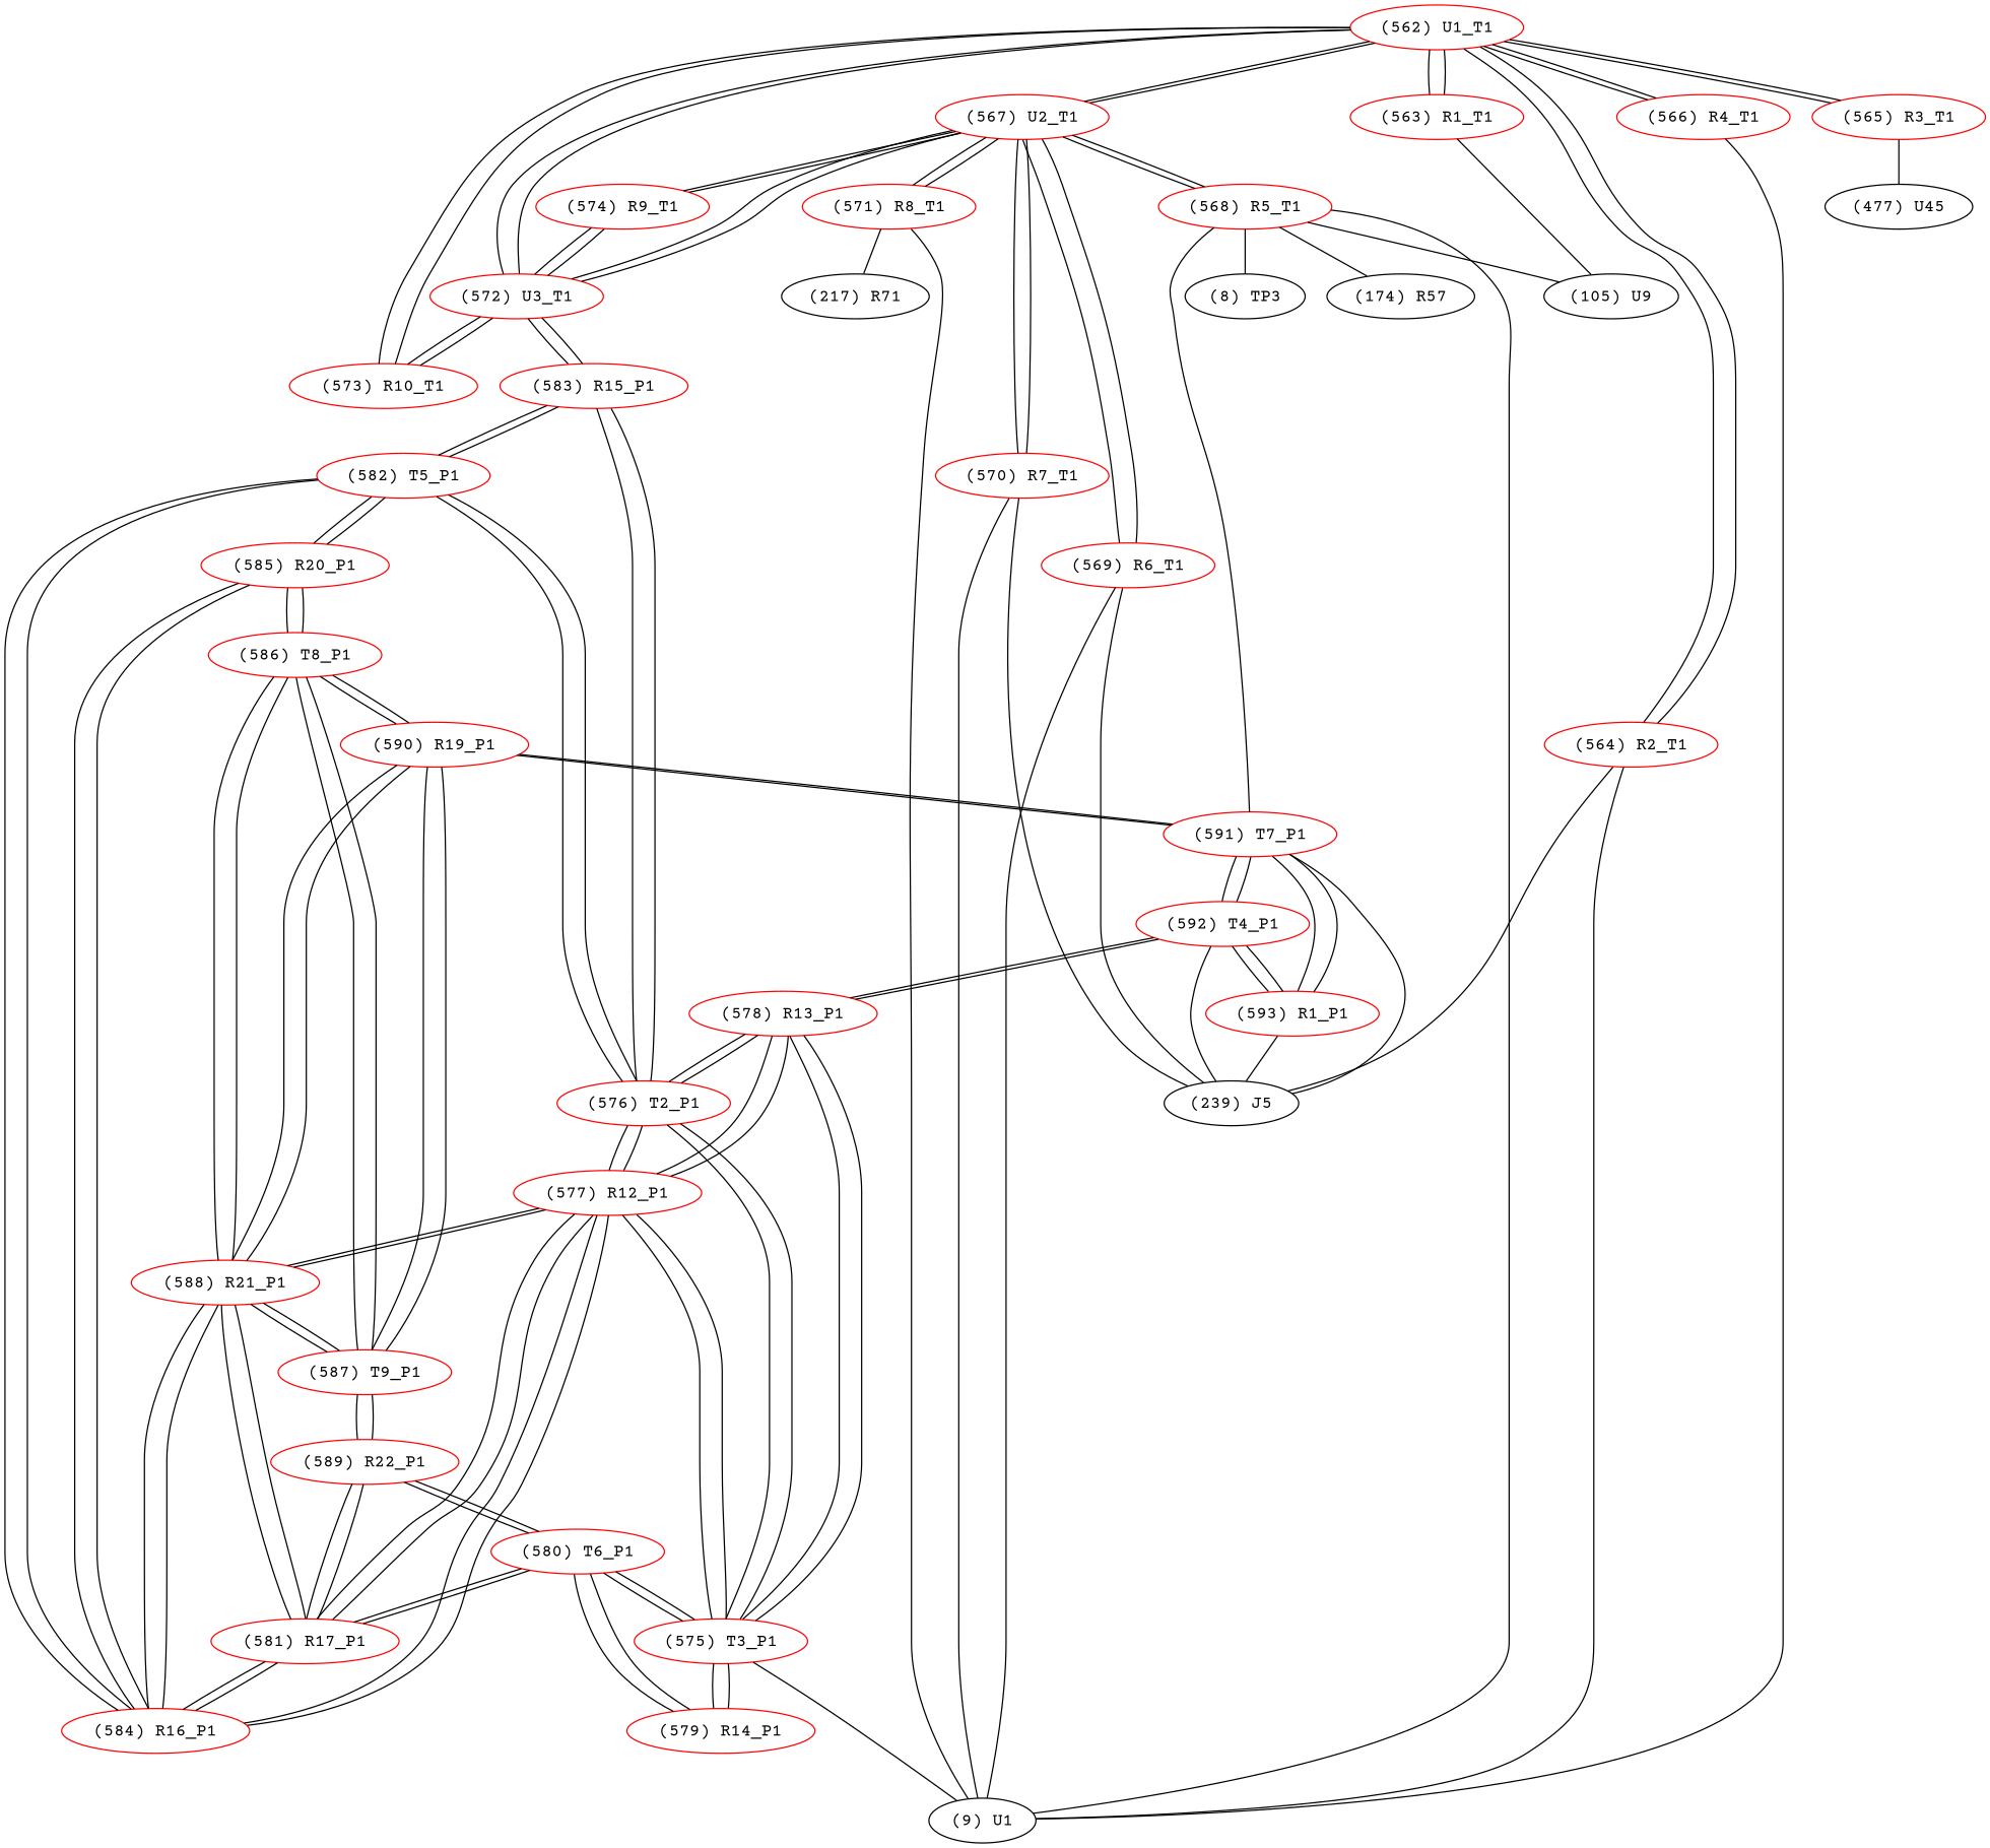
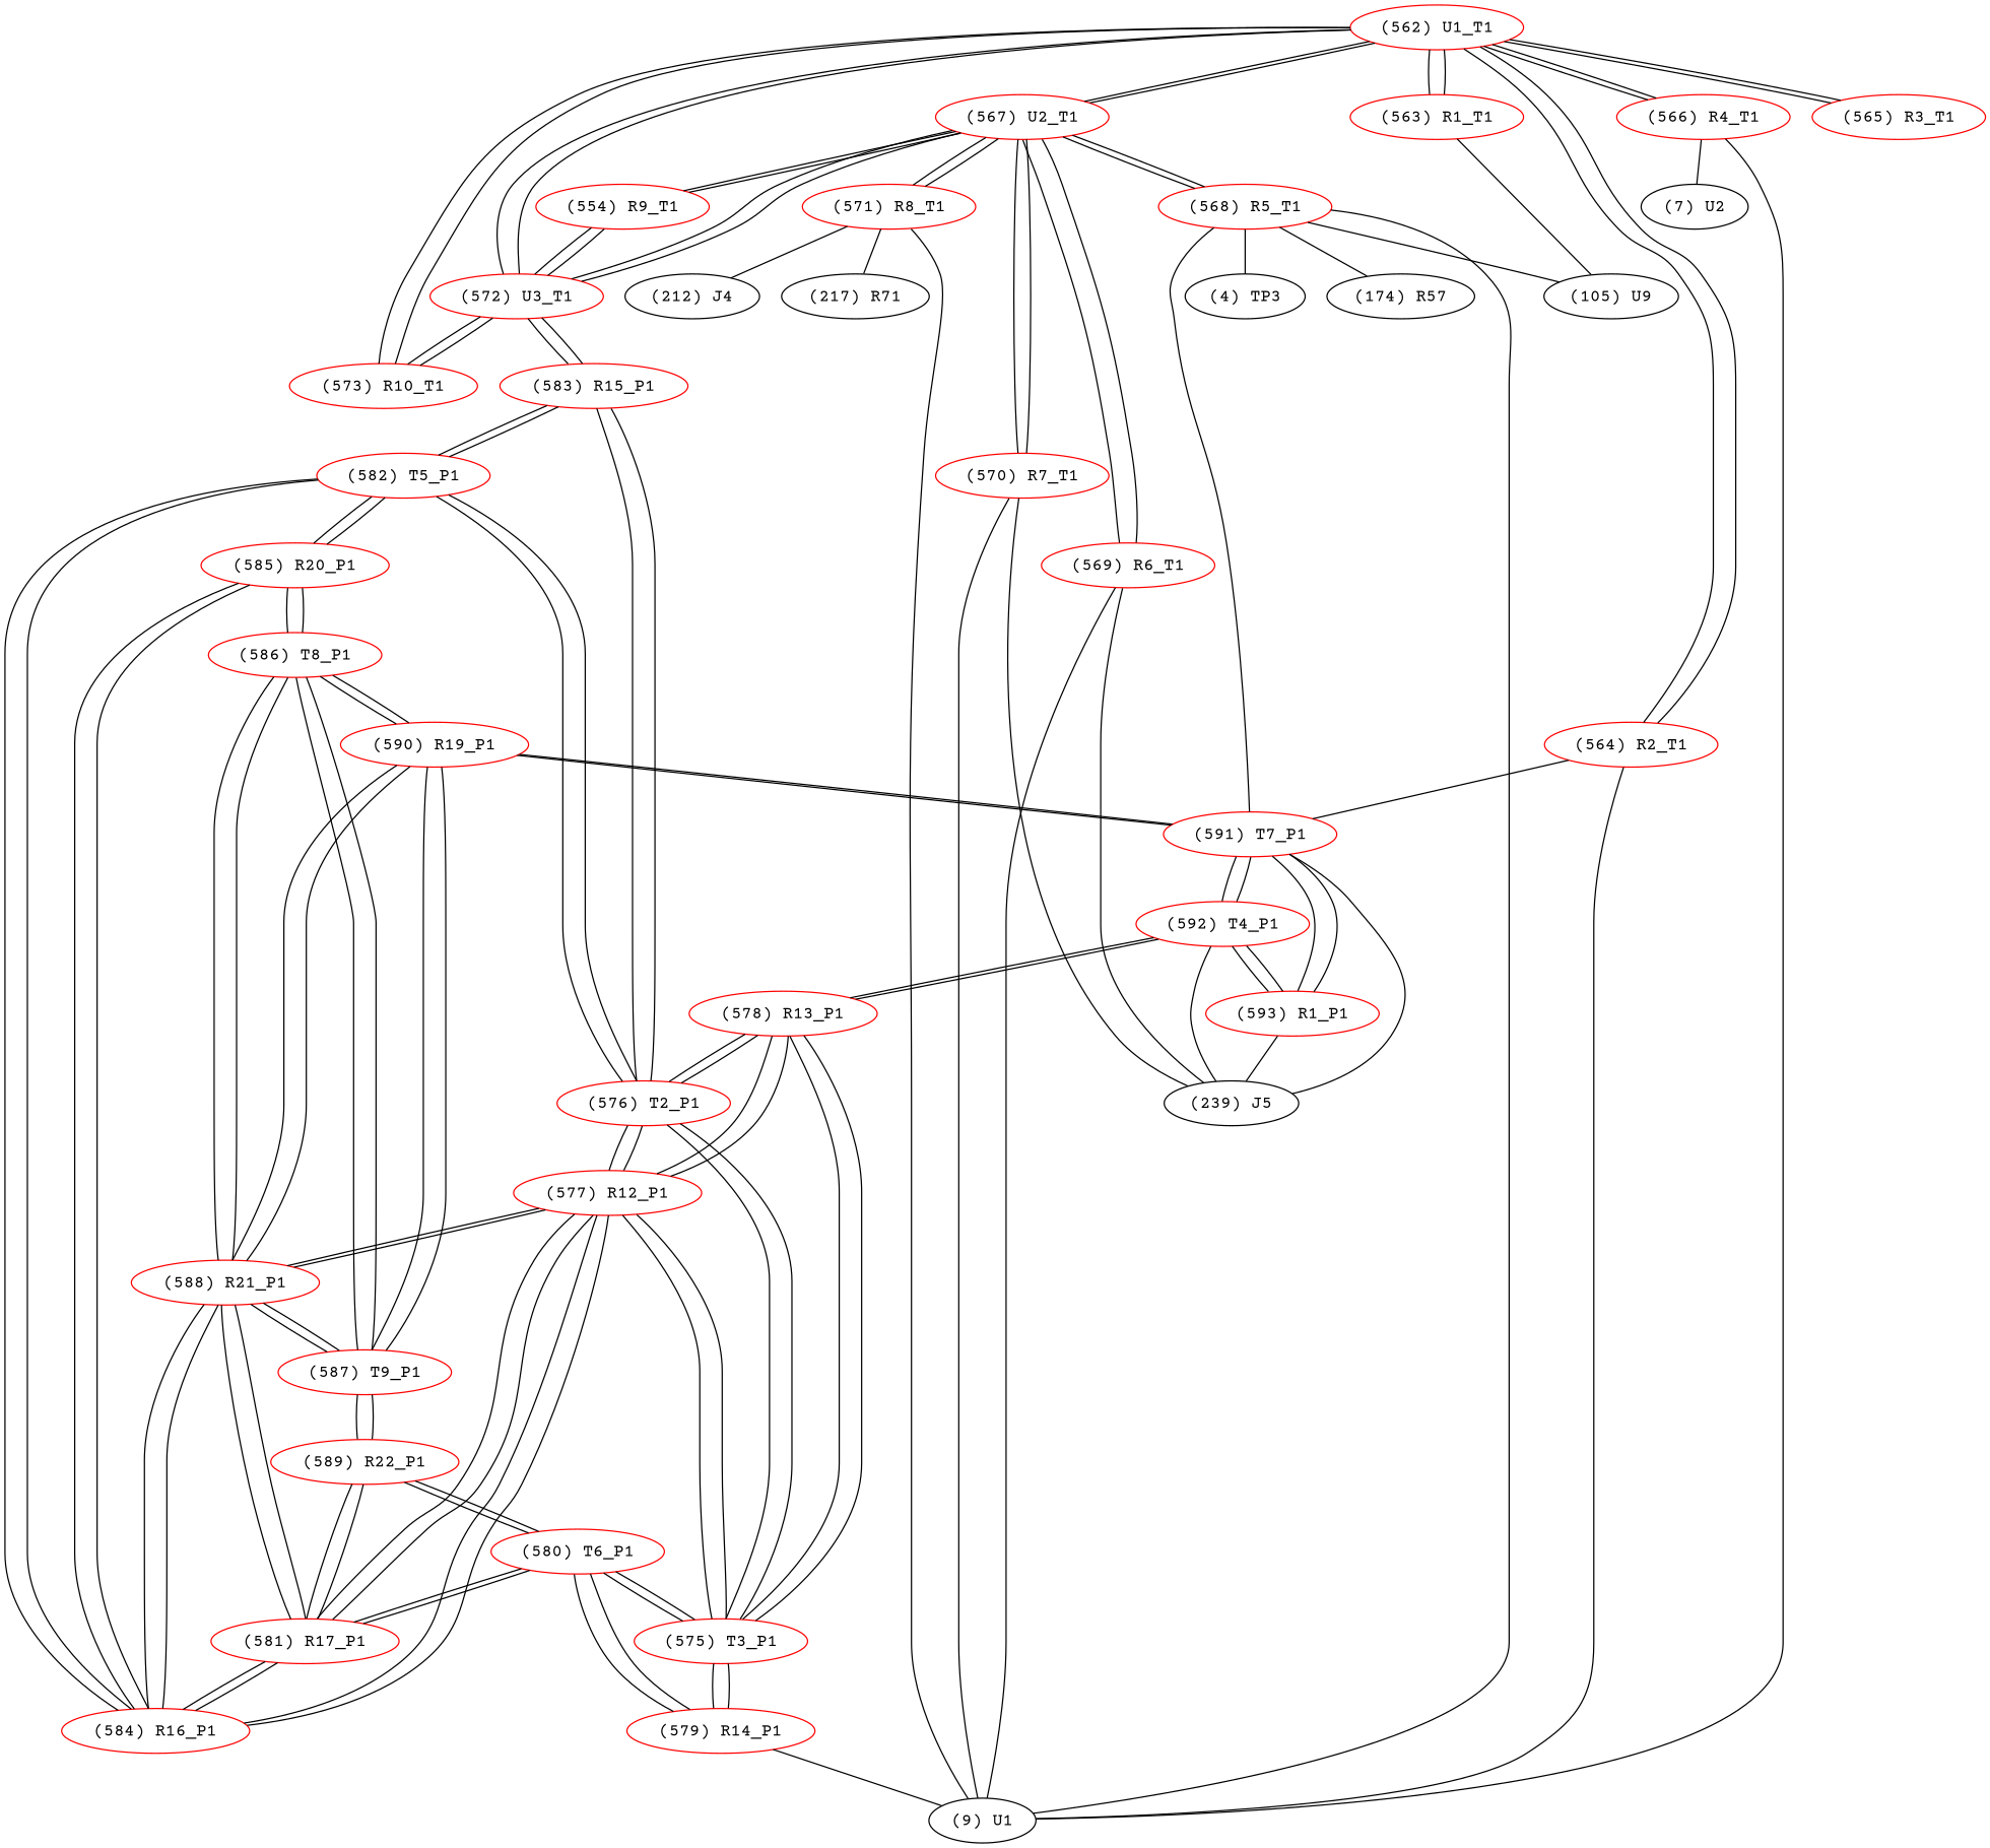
  graph {
    fontname="Courier Prime"
    node [color=red fontname="Courier Prime"]
    edge [fontname="Courier Prime"]
    n1 [label="(562) U1_T1"]
    n2 [label="(567) U2_T1"]
    n3 [label="(572) U3_T1"]
    n4 [label="(573) R10_T1"]
    n5 [label="(566) R4_T1"]
    n6 [label="(564) R2_T1"]
    n7 [label="(565) R3_T1"]
    n8 [label="(563) R1_T1"]
    n9 [label="(570) R7_T1"]
    n10 [label="(571) R8_T1"]
    n11 [label="(568) R5_T1"]
    n12 [label="(569) R6_T1"]
-   n13 [label="(574) R9_T1"]
+   n13 [label="(554) R9_T1"]
    n14 [label="(583) R15_P1"]
    n15 [label="(9) U1" color=""]
+   n16 [label="(7) U2" color=""]
    n17 [label="(239) J5" color=""]
-   n18 [label="(477) U45" color=""]
    n19 [label="(105) U9" color=""]
+   n20 [label="(212) J4" color=""]
    n21 [label="(217) R71" color=""]
-   n22 [label="(8) TP3" color=""]
+   n22 [label="(4) TP3" color=""]
    n23 [label="(174) R57" color=""]
    n24 [label="(591) T7_P1"]
    n25 [label="(576) T2_P1"]
    n26 [label="(582) T5_P1"]
    n27 [label="(575) T3_P1"]
    n28 [label="(578) R13_P1"]
    n29 [label="(577) R12_P1"]
    n30 [label="(584) R16_P1"]
    n31 [label="(585) R20_P1"]
    n32 [label="(579) R14_P1"]
    n33 [label="(580) T6_P1"]
    n34 [label="(581) R17_P1"]
    n35 [label="(589) R22_P1"]
    n36 [label="(592) T4_P1"]
    n37 [label="(588) R21_P1"]
    n38 [label="(587) T9_P1"]
    n39 [label="(593) R1_P1"]
    n40 [label="(586) T8_P1"]
    n41 [label="(590) R19_P1"]
    n1 -- n2
    n1 -- n3
    n1 -- n4
    n1 -- n5
    n1 -- n6
    n1 -- n7
    n1 -- n8
    n2 -- n1
    n2 -- n3
    n2 -- n9
    n2 -- n10
    n2 -- n11
    n2 -- n12
    n2 -- n13
    n3 -- n1
    n3 -- n2
    n3 -- n4
    n3 -- n13
    n3 -- n14
    n4 -- n1
    n4 -- n3
    n5 -- n1
    n5 -- n15
+   n5 -- n16
    n6 -- n1
    n6 -- n15
-   n6 -- n17
+   n6 -- n24
    n7 -- n1
-   n7 -- n18
    n8 -- n1
    n8 -- n19
    n9 -- n2
    n9 -- n15
    n9 -- n17
    n10 -- n2
    n10 -- n15
+   n10 -- n20
    n10 -- n21
    n11 -- n2
    n11 -- n15
    n11 -- n19
    n11 -- n22
    n11 -- n23
    n11 -- n24
    n12 -- n2
    n12 -- n15
    n12 -- n17
    n13 -- n2
    n13 -- n3
    n14 -- n3
    n14 -- n25
    n14 -- n26
    n24 -- n17
    n24 -- n36
    n24 -- n39
    n24 -- n41
    n25 -- n14
    n25 -- n26
    n25 -- n27
    n25 -- n28
    n25 -- n29
    n26 -- n14
    n26 -- n25
    n26 -- n30
    n26 -- n31
    n27 -- n25
    n27 -- n28
    n27 -- n29
    n27 -- n32
    n27 -- n33
    n28 -- n25
    n28 -- n27
    n28 -- n29
    n28 -- n36
    n29 -- n25
    n29 -- n27
    n29 -- n28
    n29 -- n30
    n29 -- n34
    n29 -- n37
    n30 -- n26
    n30 -- n29
    n30 -- n31
    n30 -- n34
    n30 -- n37
    n31 -- n26
    n31 -- n30
    n31 -- n40
-   n27 -- n15
+   n32 -- n15
    n32 -- n27
    n32 -- n33
    n33 -- n27
    n33 -- n32
    n33 -- n34
    n33 -- n35
    n34 -- n29
    n34 -- n30
    n34 -- n33
    n34 -- n35
    n34 -- n37
    n35 -- n33
    n35 -- n34
    n35 -- n38
    n36 -- n17
    n36 -- n24
    n36 -- n28
    n36 -- n39
    n37 -- n29
    n37 -- n30
    n37 -- n34
    n37 -- n38
    n37 -- n40
    n37 -- n41
    n38 -- n35
    n38 -- n37
    n38 -- n40
    n38 -- n41
    n39 -- n17
    n39 -- n24
    n39 -- n36
    n40 -- n31
    n40 -- n37
    n40 -- n38
    n40 -- n41
    n41 -- n24
    n41 -- n37
    n41 -- n38
    n41 -- n40
  }
